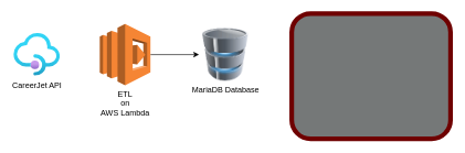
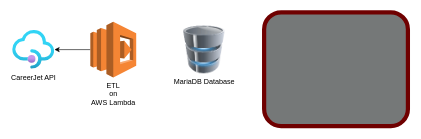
  <mxCell id="0" />
  <mxCell id="1" parent="0" />
  <mxCell id="2" value="" style="rounded=1;whiteSpace=wrap;html=1;fillColor=#757878;fontColor=#ffffff;strokeColor=#6F0000;strokeWidth=7;" vertex="1" parent="1"><mxGeometry x="440" y="20" width="240" height="190" as="geometry" /></mxCell>
  <mxCell id="3" value="CareerJet API" style="image;aspect=fixed;html=1;points=[];align=center;fontSize=12;image=img/lib/azure2/app_services/API_Management_Services.svg;" vertex="1" parent="1"><mxGeometry x="20" y="50" width="70" height="64.62" as="geometry" /></mxCell>
- <mxCell id="4" style="edgeStyle=orthogonalEdgeStyle;rounded=0;orthogonalLoop=1;jettySize=auto;html=1;entryX=0;entryY=0.5;entryDx=0;entryDy=0;" edge="1" parent="1" source="5" target="6"><mxGeometry relative="1" as="geometry" /></mxCell>
+ <mxCell id="4" style="edgeStyle=orthogonalEdgeStyle;rounded=0;orthogonalLoop=1;jettySize=auto;html=1;" edge="1" parent="1" source="5" target="3"><mxGeometry relative="1" as="geometry" /></mxCell>
  <mxCell id="5" value="ETL&lt;br&gt;on&lt;br&gt;AWS Lambda" style="outlineConnect=0;dashed=0;verticalLabelPosition=bottom;verticalAlign=top;align=center;html=1;shape=mxgraph.aws3.lambda;fillColor=#F58534;gradientColor=none;" vertex="1" parent="1"><mxGeometry x="150" y="35.81" width="76.5" height="93" as="geometry" /></mxCell>
  <mxCell id="6" value="MariaDB Database" style="image;html=1;image=img/lib/clip_art/computers/Database_128x128.png" vertex="1" parent="1"><mxGeometry x="300" y="42.31" width="80" height="80" as="geometry" /></mxCell>
  <mxCell id="7" value="" style="shape=image;verticalLabelPosition=bottom;labelBackgroundColor=default;verticalAlign=top;aspect=fixed;imageAspect=0;image=https://miro.medium.com/v2/resize:fit:4000/1*kW0usTU3tShomMP6Ke-DEg.png;" vertex="1" parent="1"><mxGeometry x="450" y="30" width="90" height="46.87" as="geometry" /></mxCell>
  <mxCell id="8" value="" style="shape=image;verticalLabelPosition=bottom;labelBackgroundColor=default;verticalAlign=top;aspect=fixed;imageAspect=0;image=https://info.neteris.com/hubfs/oracle-cloud-logo.png;" vertex="1" parent="1"><mxGeometry x="580" y="157.33" width="100" height="52.67" as="geometry" /></mxCell>
